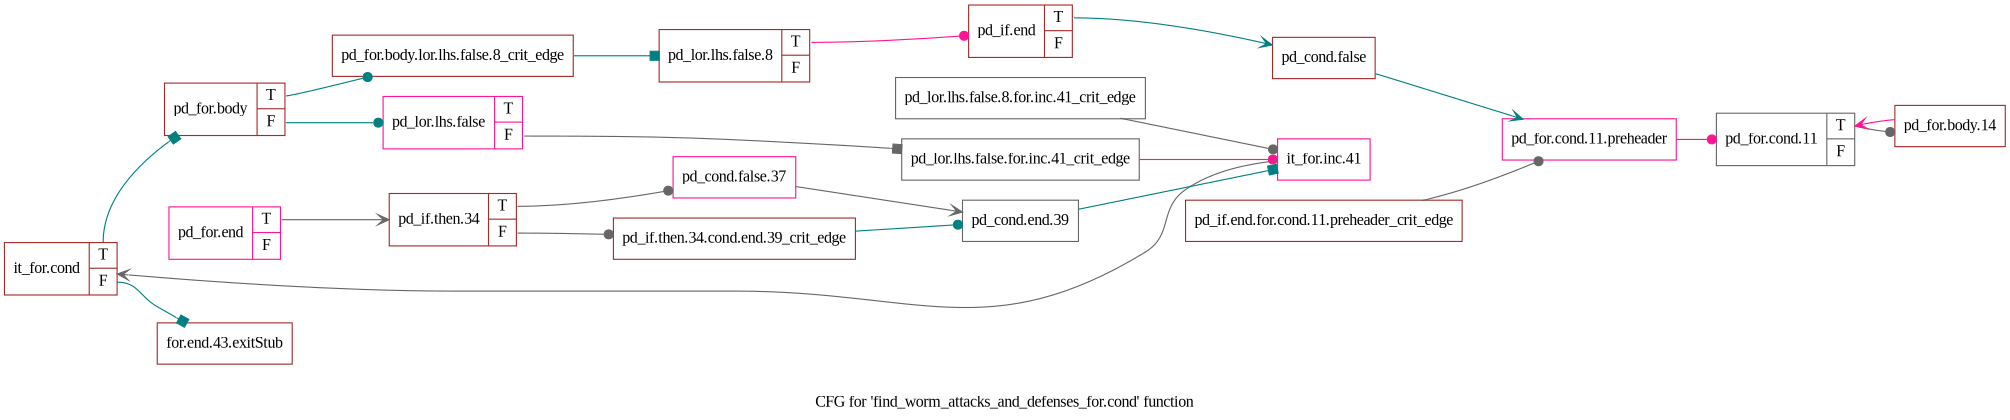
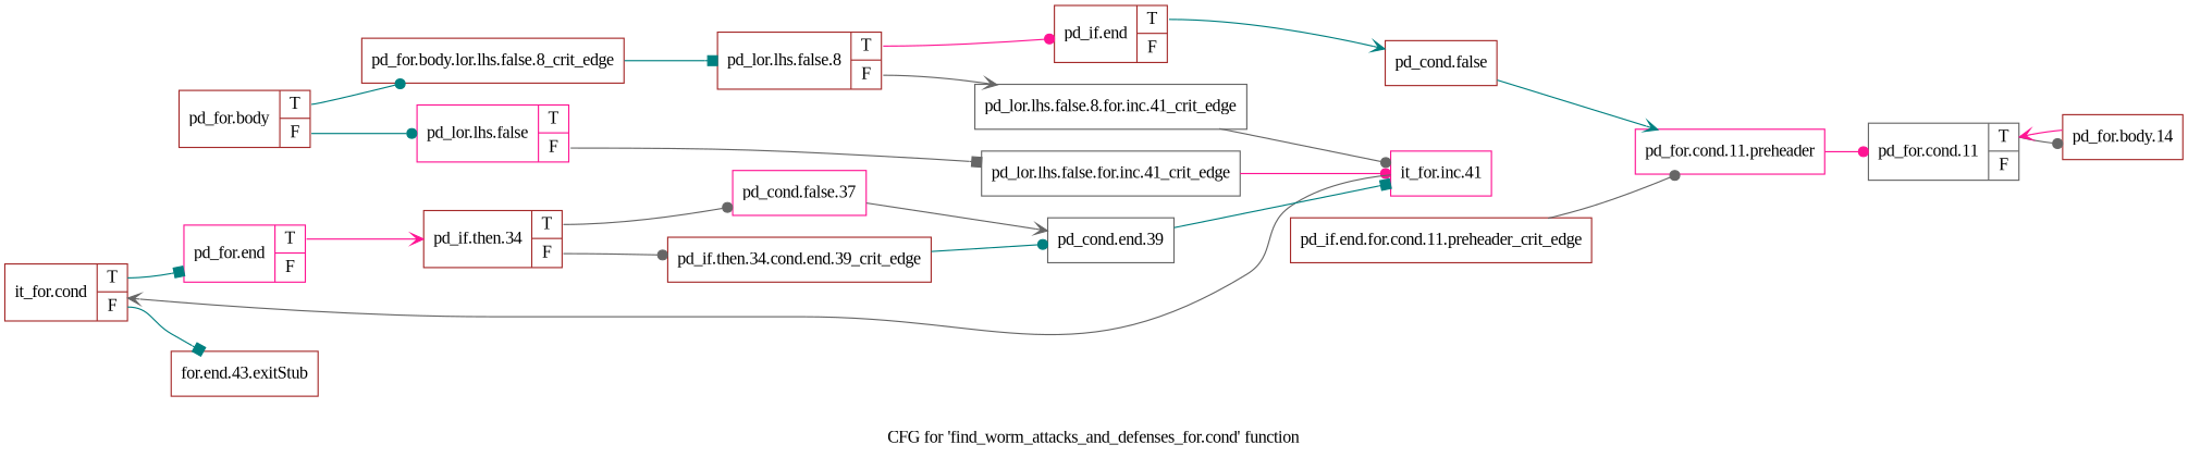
  digraph {
    fontname="Liberation Serif"
    label="CFG for 'find_worm_attacks_and_defenses_for.cond' function"
    rankdir=LR
    node [color=brown fontname="Liberation Serif" shape=record]
    edge [arrowhead=dot color=teal fontname="Liberation Serif"]
    n1 [label="{it_for.cond|{<s0>T|<s1>F}}"]
    n2 [label="{for.end.43.exitStub}"]
    n3 [label="{pd_for.body|{<s0>T|<s1>F}}"]
    n4 [label="{pd_for.body.lor.lhs.false.8_crit_edge}"]
    n5 [color=deeppink label="{pd_lor.lhs.false|{<s0>T|<s1>F}}"]
    n6 [label="{pd_lor.lhs.false.8|{<s0>T|<s1>F}}"]
    n7 [color=gray40 label="{pd_lor.lhs.false.for.inc.41_crit_edge}"]
    n8 [label="{pd_if.end|{<s0>T|<s1>F}}"]
    n9 [color=gray40 label="{pd_lor.lhs.false.8.for.inc.41_crit_edge}"]
    n10 [color=deeppink label="{it_for.inc.41}"]
    n11 [label="{pd_cond.false}"]
    n12 [color=deeppink label="{pd_for.cond.11.preheader}"]
    n13 [label="{pd_if.end.for.cond.11.preheader_crit_edge}"]
    n14 [color=gray40 label="{pd_for.cond.11|{<s0>T|<s1>F}}"]
    n15 [label="{pd_for.body.14}"]
    n16 [color=deeppink label="{pd_for.end|{<s0>T|<s1>F}}"]
    n17 [label="{pd_if.then.34|{<s0>T|<s1>F}}"]
    n18 [color=deeppink label="{pd_cond.false.37}"]
    n19 [label="{pd_if.then.34.cond.end.39_crit_edge}"]
    n20 [color=gray40 label="{pd_cond.end.39}"]
    n1 -> n2 [arrowhead=box tailport=s1]
-   n1 -> n3 [arrowhead=box tailport=s0]
+   n1 -> n16 [arrowhead=box tailport=s0]
    n3 -> n4 [tailport=s0]
    n3 -> n5 [tailport=s1]
    n4 -> n6 [arrowhead=box]
    n5 -> n7 [arrowhead=box color=gray40 tailport=s1]
    n6 -> n8 [color=deeppink tailport=s0]
+   n6 -> n9 [arrowhead=vee color=gray40 tailport=s1]
    n7 -> n10 [color=deeppink]
    n8 -> n11 [arrowhead=vee tailport=s0]
    n9 -> n10 [color=gray40]
    n10 -> n1 [arrowhead=vee color=gray40]
    n11 -> n12 [arrowhead=vee]
    n12 -> n14 [color=deeppink]
    n13 -> n12 [color=gray40]
    n14 -> n15 [color=gray40 tailport=s0]
    n15 -> n14 [arrowhead=vee color=deeppink]
-   n16 -> n17 [arrowhead=vee color=gray40 tailport=s0]
+   n16 -> n17 [arrowhead=vee color=deeppink tailport=s0]
    n17 -> n18 [color=gray40 tailport=s0]
    n17 -> n19 [color=gray40 tailport=s1]
    n18 -> n20 [arrowhead=vee color=gray40]
    n19 -> n20
    n20 -> n10 [arrowhead=box]
  }
